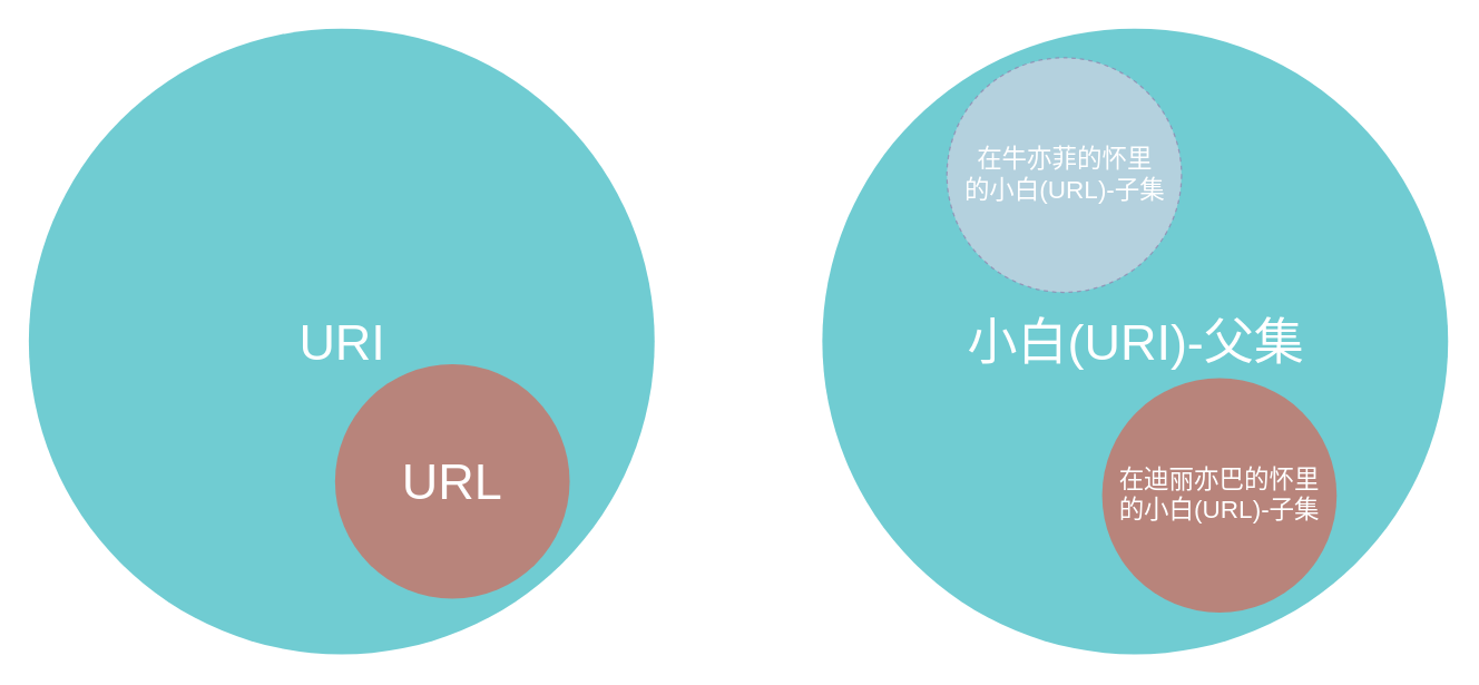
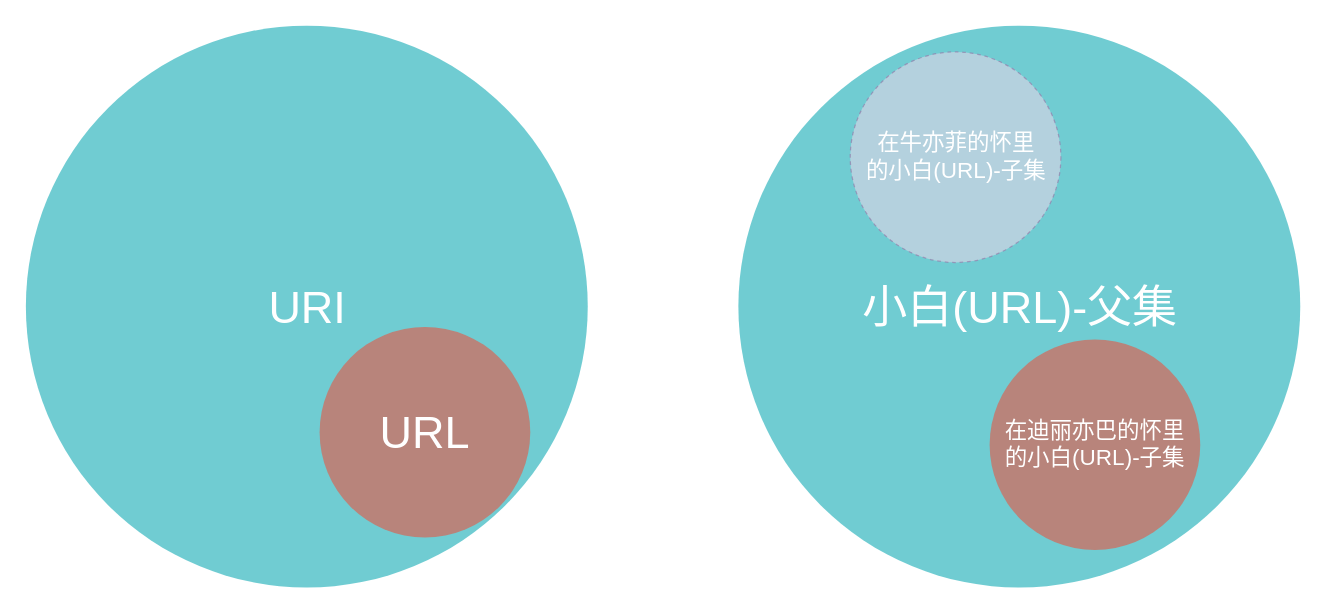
  <mxCell id="0" />
  <mxCell id="1" parent="0" />
  <mxCell id="2" value="&lt;font style=&quot;font-size: 36px&quot;&gt;URI&lt;/font&gt;" style="ellipse;fillColor=#12AAB5;opacity=60;strokeColor=none;html=1;fontColor=#FFFFFF;" parent="1" vertex="1"><mxGeometry x="20" y="20" width="449.5" height="449.5" as="geometry" /></mxCell>
- <mxCell id="3" value="&lt;font style=&quot;font-size: 36px&quot;&gt;URL&lt;/font&gt;" style="ellipse;fillColor=#e85642;opacity=60;strokeColor=none;html=1;fontColor=#FFFFFF;" parent="1" vertex="1"><mxGeometry x="240" y="261" width="168.5" height="168.5" as="geometry" /></mxCell>
+ <mxCell id="3" value="&lt;font style=&quot;font-size: 36px&quot;&gt;URL&lt;/font&gt;" style="ellipse;fillColor=#e85642;opacity=60;strokeColor=none;html=1;fontColor=#FFFFFF;" parent="1" vertex="1"><mxGeometry x="255" y="261" width="168.5" height="168.5" as="geometry" /></mxCell>
  <mxCell id="4" value="Revolution" style="text;fontSize=24;align=center;verticalAlign=middle;html=1;fontColor=#FFFFFF;" parent="1" vertex="1"><mxGeometry x="489.5" y="179.5" width="190" height="70" as="geometry" /></mxCell>
- <mxCell id="5" value="&lt;span style=&quot;font-size: 36px&quot;&gt;小白(URI)-父集&lt;/span&gt;" style="ellipse;fillColor=#12AAB5;opacity=60;strokeColor=none;html=1;fontColor=#FFFFFF;" vertex="1" parent="1"><mxGeometry x="590" y="20" width="449.5" height="449.5" as="geometry" /></mxCell>
+ <mxCell id="5" value="&lt;span style=&quot;font-size: 36px&quot;&gt;小白(URL)-父集&lt;/span&gt;" style="ellipse;fillColor=#12AAB5;opacity=60;strokeColor=none;html=1;fontColor=#FFFFFF;" vertex="1" parent="1"><mxGeometry x="590" y="20" width="449.5" height="449.5" as="geometry" /></mxCell>
  <mxCell id="6" value="&lt;font style=&quot;font-size: 18px&quot;&gt;在迪丽亦巴的怀里&lt;br&gt;的小白(URL)&lt;/font&gt;&lt;span style=&quot;font-size: 18px&quot;&gt;-子集&lt;/span&gt;" style="ellipse;fillColor=#e85642;opacity=60;strokeColor=none;html=1;fontColor=#FFFFFF;" vertex="1" parent="1"><mxGeometry x="791" y="271" width="168.5" height="168.5" as="geometry" /></mxCell>
  <mxCell id="7" value="&lt;font style=&quot;font-size: 18px&quot; color=&quot;#ffffff&quot;&gt;在牛亦菲的怀里&lt;br&gt;的小白(URL)-子集&lt;/font&gt;" style="ellipse;fillColor=#e1d5e7;opacity=60;strokeColor=#9673a6;html=1;dashed=1;" vertex="1" parent="1"><mxGeometry x="679.5" y="41" width="168.5" height="168.5" as="geometry" /></mxCell>
